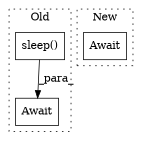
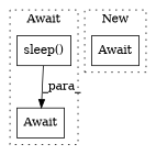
  digraph {
    node [a=70 l=6 shape=box]
    n1 [a=75 l="14,1" label="sleep()" s="5300,5323"]
    n2 [label=Await s=5294]
    n3 [label=Await s=5240]
    subgraph cluster_1 {
-     label=Old
+     label=Await
      style=dotted
      n1
      n2
    }
    subgraph cluster_2 {
      label=New
      style=dotted
      n3
    }
    n1 -> n2 [label=_para_]
  }
